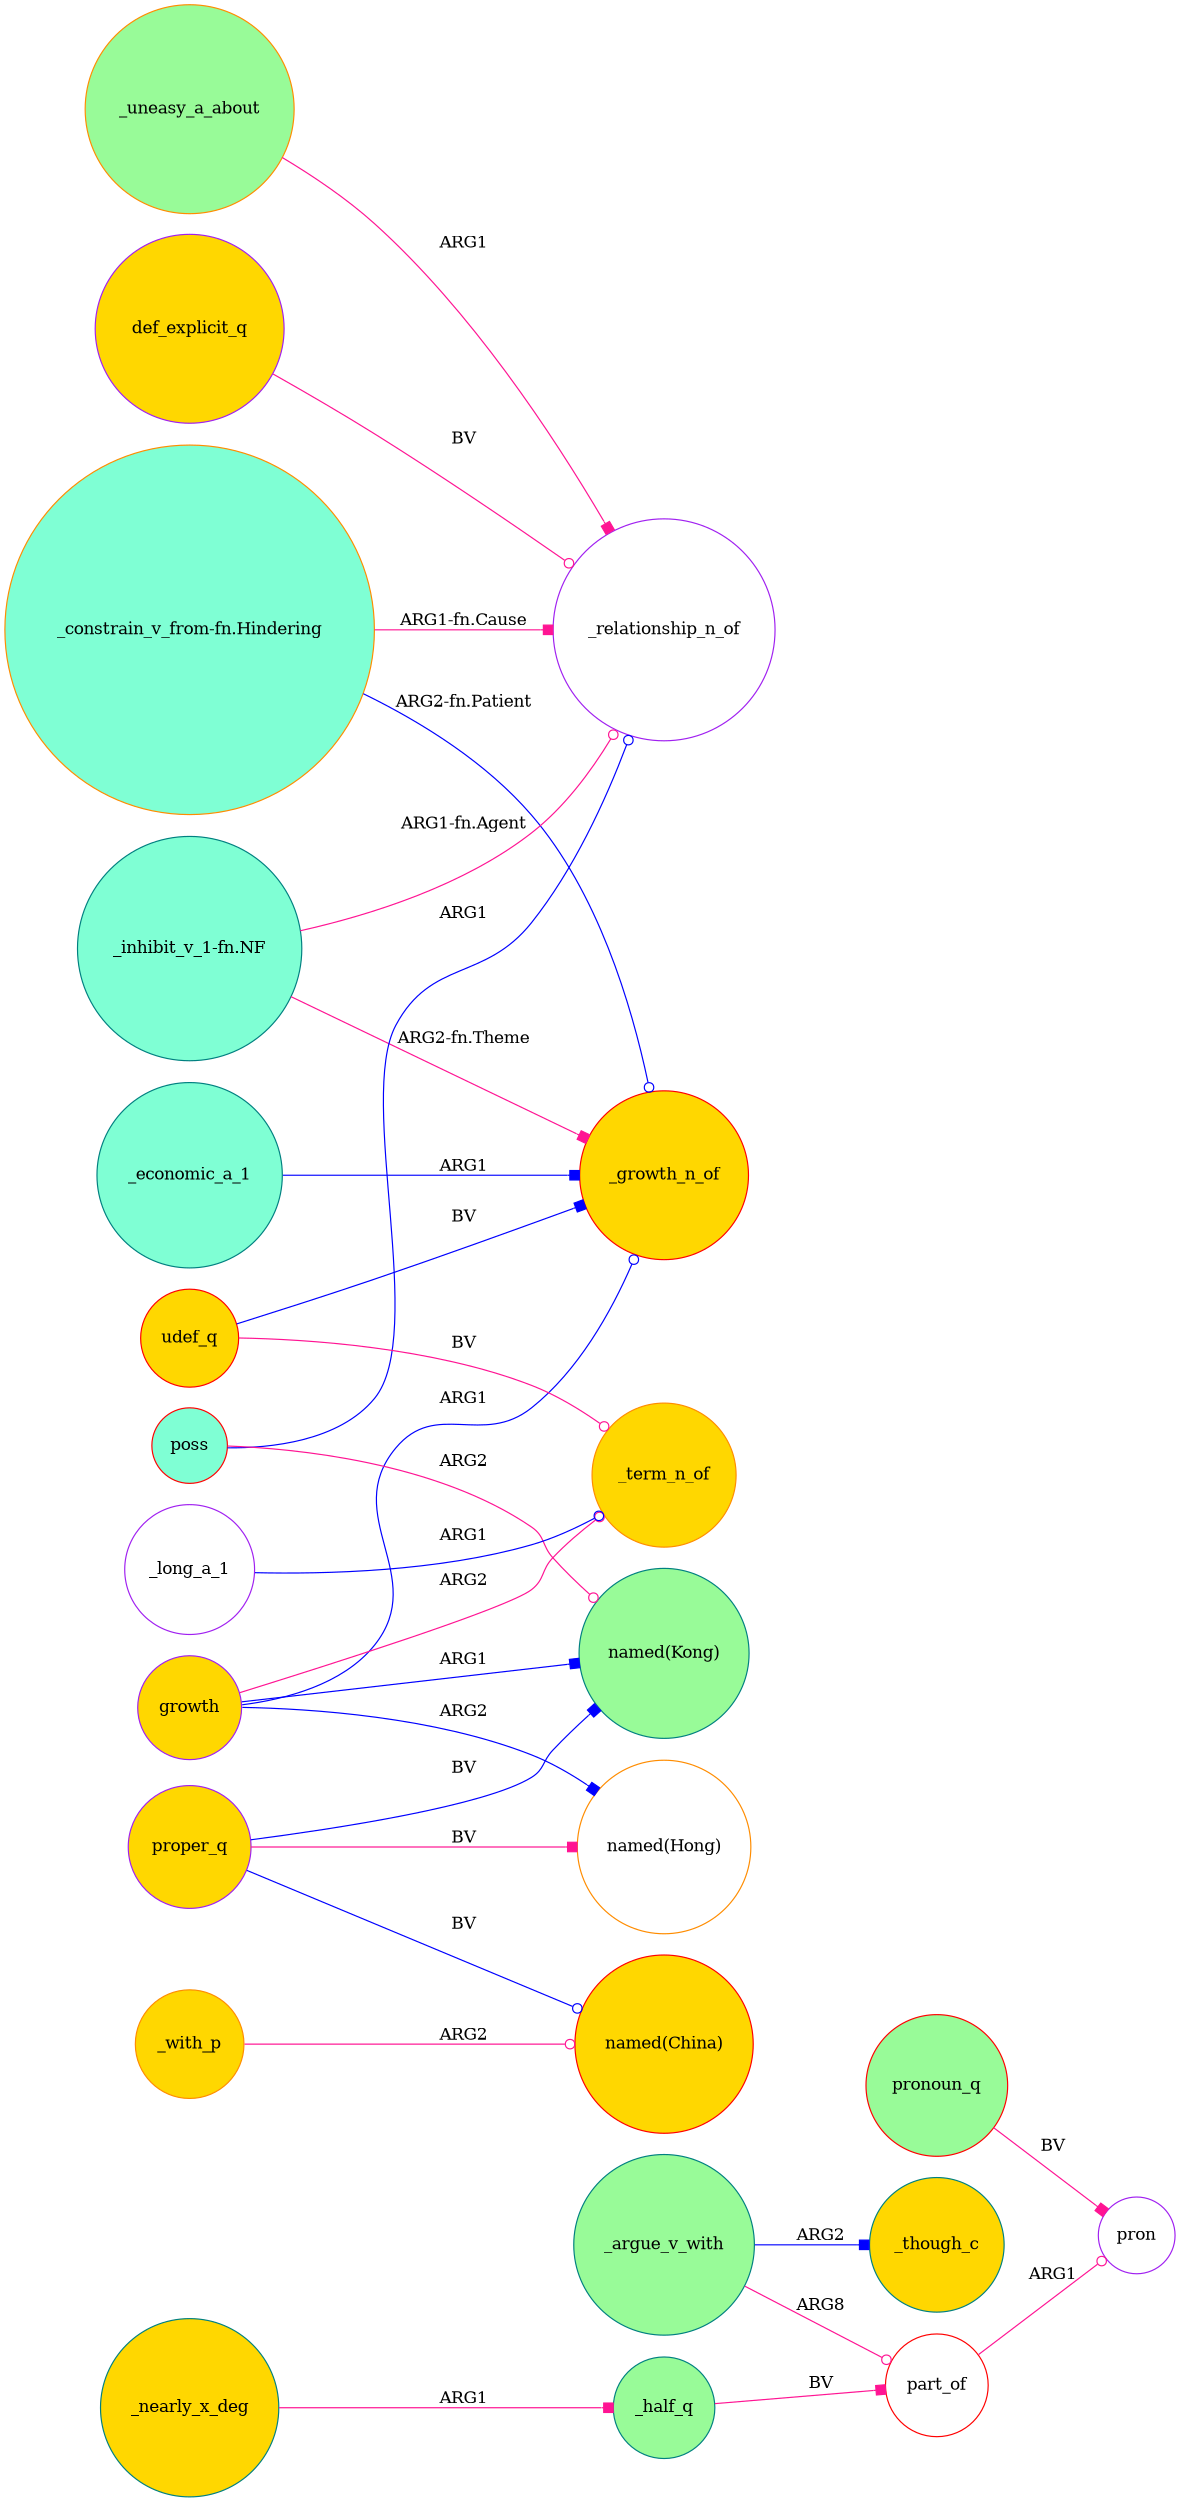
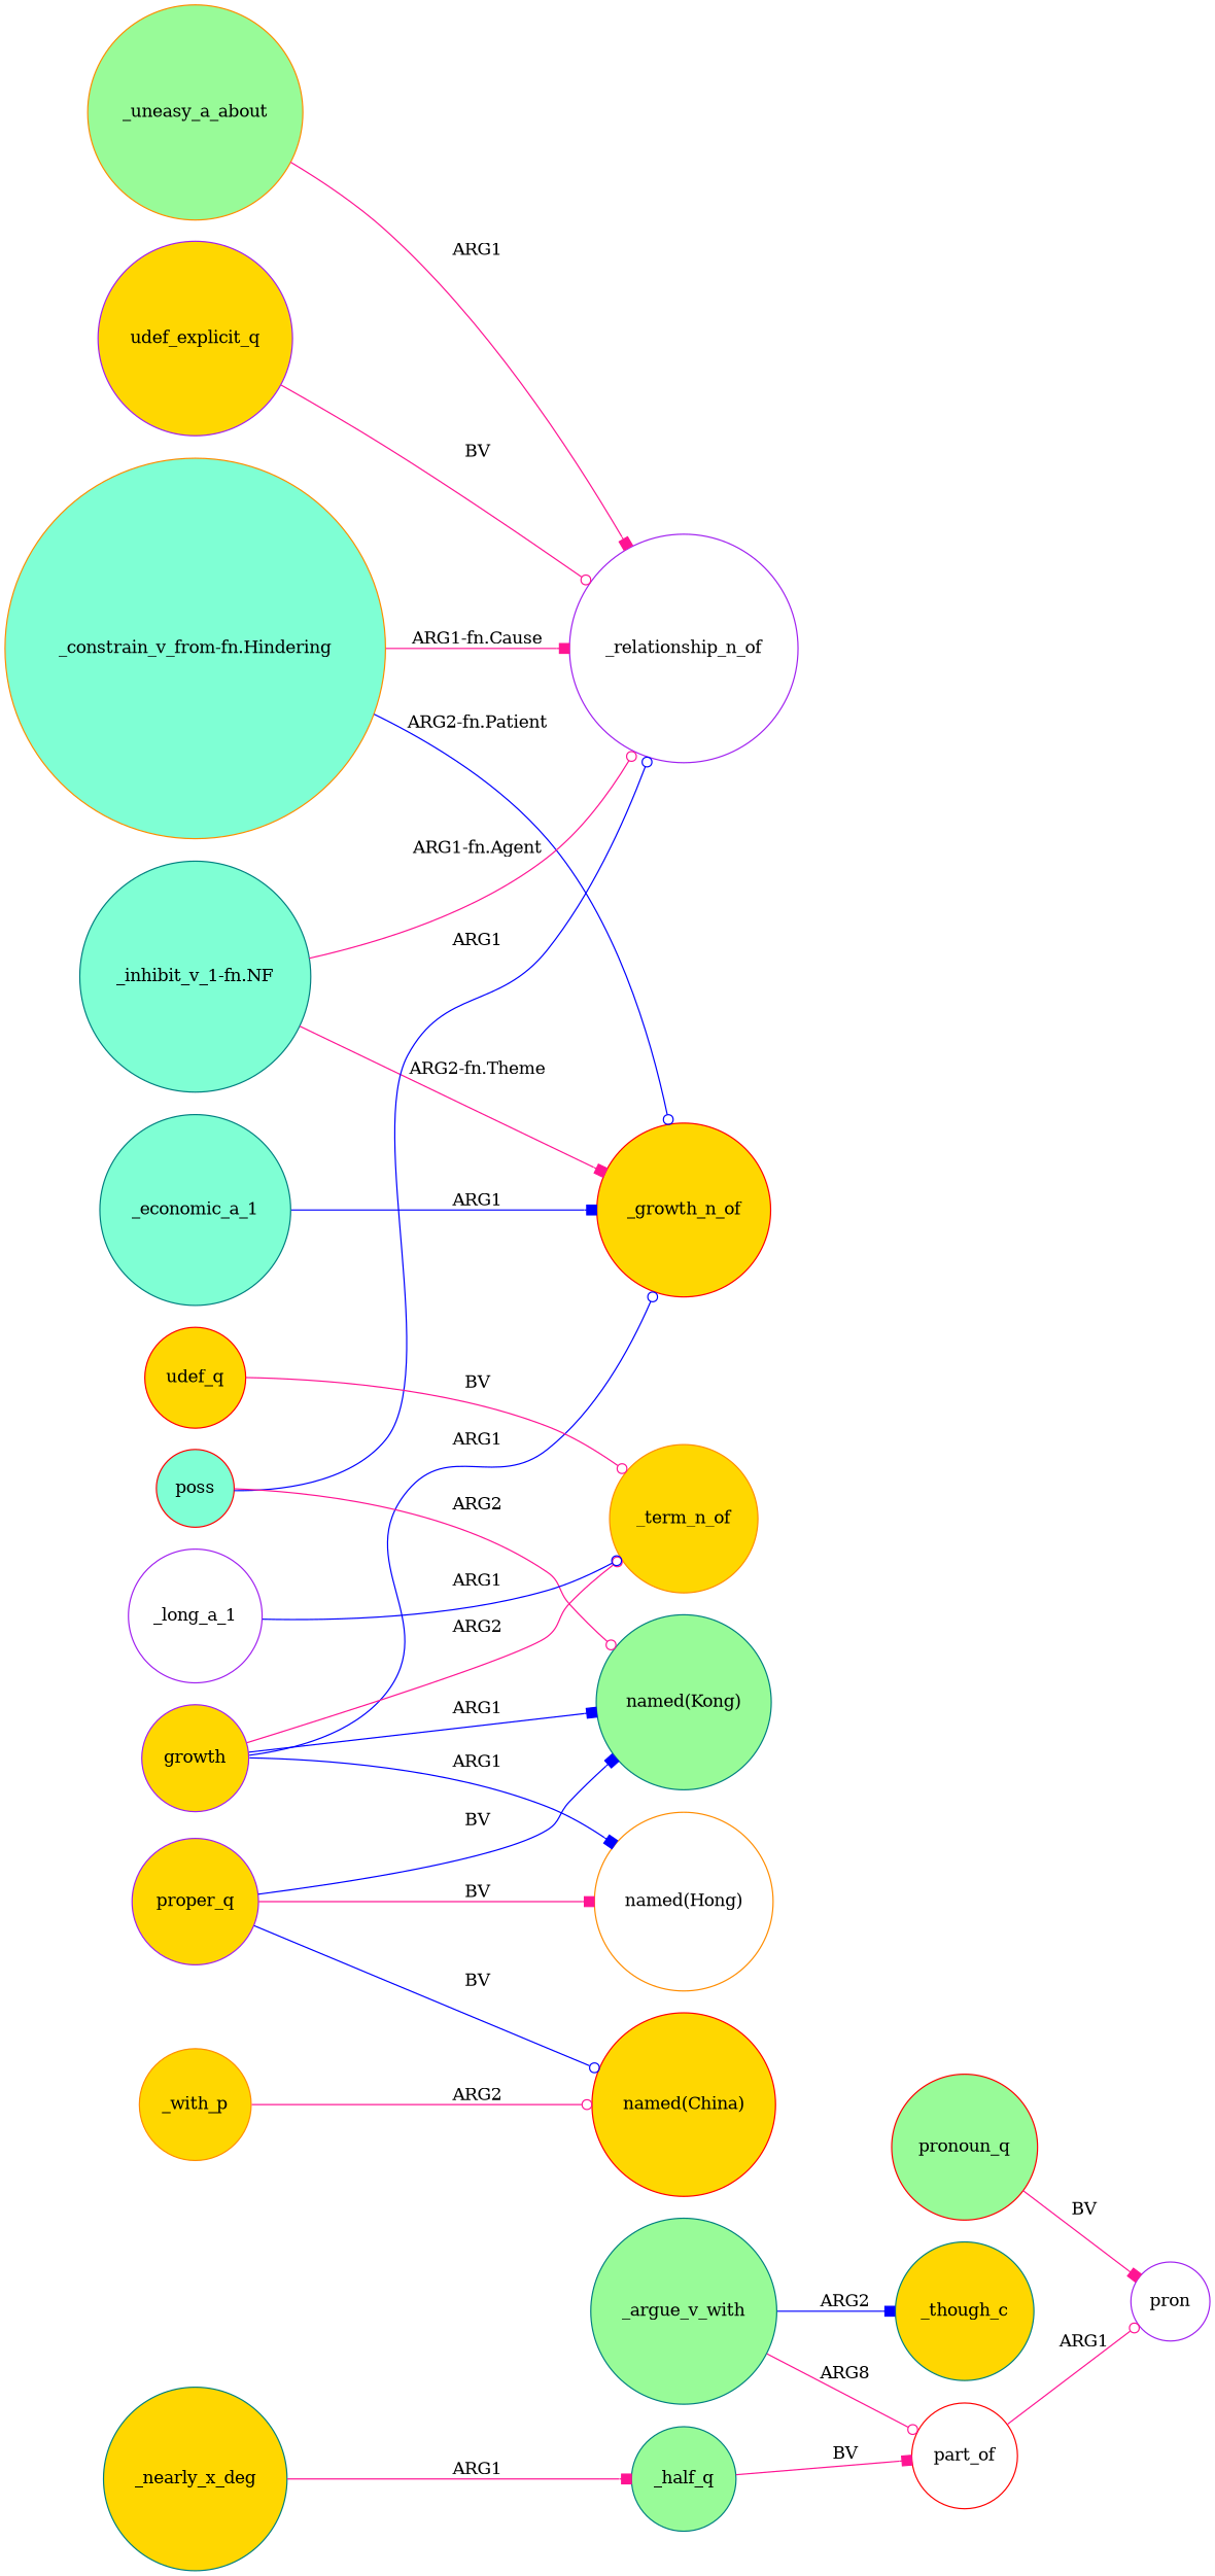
  digraph {
    rankdir=LR
    node [color=teal fillcolor=gold shape=circle style=filled]
    edge [arrowhead=odot color=deeppink]
    part_of [color=red fillcolor=white]
    pron [color=purple fillcolor=white]
    _argue_v_with [fillcolor=palegreen]
    _though_c
    _uneasy_a_about [color=darkorange fillcolor=palegreen]
    _relationship_n_of [color=purple fillcolor=white]
    "_constrain_v_from-fn.Hindering" [color=darkorange fillcolor=aquamarine]
    _growth_n_of [color=red]
    "_inhibit_v_1-fn.NF" [fillcolor=aquamarine]
    n10 [color=purple label=growth]
    _term_n_of [color=darkorange]
    "named(Hong)" [color=darkorange fillcolor=white]
    "named(Kong)" [fillcolor=palegreen]
    _economic_a_1 [fillcolor=aquamarine]
    poss [color=red fillcolor=aquamarine]
    proper_q [color=purple]
    "named(China)" [color=red]
    pronoun_q [color=red fillcolor=palegreen]
    _with_p [color=darkorange]
    _half_q [fillcolor=palegreen]
    udef_q [color=red]
    _nearly_x_deg
-   def_explicit_q [color=purple]
+   def_explicit_q [color=purple label=udef_explicit_q]
    _long_a_1 [color=purple fillcolor=white]
    part_of -> pron [label=ARG1]
    _argue_v_with -> part_of [label=ARG8]
    _argue_v_with -> _though_c [arrowhead=box color=blue label=ARG2]
    _uneasy_a_about -> _relationship_n_of [arrowhead=box label=ARG1]
    "_constrain_v_from-fn.Hindering" -> _relationship_n_of [arrowhead=box label="ARG1-fn.Cause"]
    "_constrain_v_from-fn.Hindering" -> _growth_n_of [color=blue label="ARG2-fn.Patient"]
    "_inhibit_v_1-fn.NF" -> _relationship_n_of [label="ARG1-fn.Agent"]
    "_inhibit_v_1-fn.NF" -> _growth_n_of [arrowhead=box label="ARG2-fn.Theme"]
    n10 -> _growth_n_of [color=blue label=ARG1]
    n10 -> _term_n_of [label=ARG2]
-   n10 -> "named(Hong)" [arrowhead=box color=blue label=ARG2]
+   n10 -> "named(Hong)" [arrowhead=box color=blue label=ARG1]
    n10 -> "named(Kong)" [arrowhead=box color=blue label=ARG1]
    _economic_a_1 -> _growth_n_of [arrowhead=box color=blue label=ARG1]
    poss -> _relationship_n_of [color=blue label=ARG1]
    poss -> "named(Kong)" [label=ARG2]
    proper_q -> "named(Hong)" [arrowhead=box label=BV]
    proper_q -> "named(Kong)" [arrowhead=box color=blue label=BV]
    proper_q -> "named(China)" [color=blue label=BV]
    pronoun_q -> pron [arrowhead=box label=BV]
    _with_p -> "named(China)" [label=ARG2]
    _half_q -> part_of [arrowhead=box label=BV]
-   udef_q -> _growth_n_of [arrowhead=box color=blue label=BV]
    udef_q -> _term_n_of [label=BV]
    _nearly_x_deg -> _half_q [arrowhead=box label=ARG1]
    def_explicit_q -> _relationship_n_of [label=BV]
    _long_a_1 -> _term_n_of [color=blue label=ARG1]
  }
